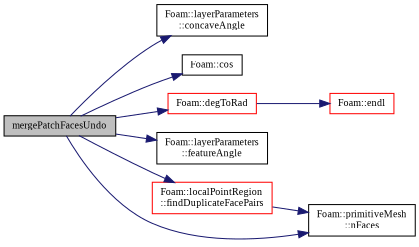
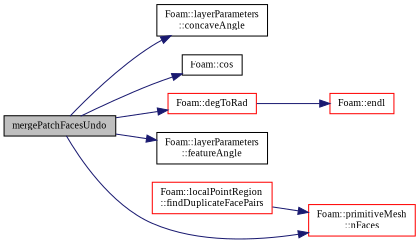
  digraph {
    fontname="Liberation Serif"
    rankdir=LR
    node [color=black fontname="Liberation Serif" fontsize=10 shape=record]
    edge [color=midnightblue fontname="Liberation Serif" fontsize=10 labelfontname=FreeSans labelfontsize=10 style=solid]
    n1 [fillcolor=grey75 fontcolor=black height=0.2 label=mergePatchFacesUndo style=filled width=0.4]
    n2 [height=0.2 label="Foam::layerParameters\l::concaveAngle" width=0.4]
    n3 [height=0.2 label="Foam::cos" width=0.4]
    n4 [color=red height=0.2 label="Foam::degToRad" width=0.4]
    n5 [height=0.2 label="Foam::layerParameters\l::featureAngle" width=0.4]
    n6 [color=red height=0.2 label="Foam::localPointRegion\l::findDuplicateFacePairs" width=0.4]
-   n7 [height=0.2 label="Foam::primitiveMesh\l::nFaces" width=0.4]
+   n7 [color=red height=0.2 label="Foam::primitiveMesh\l::nFaces" width=0.4]
    n8 [color=red height=0.2 label="Foam::endl" width=0.4]
    n1 -> n2
    n1 -> n3
    n1 -> n4
    n1 -> n5
-   n1 -> n6
    n1 -> n7
    n4 -> n8
    n6 -> n7
  }
